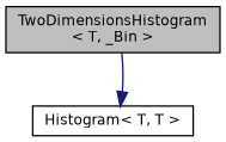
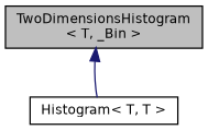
  digraph {
    node [color=black fontname=Helvetica fontsize=10 shape=record style=filled]
    n1 [fillcolor=grey75 fontcolor=black height=0.2 label="TwoDimensionsHistogram\l\< T, _Bin \>" width=0.4]
    n2 [fillcolor=white height=0.2 label="Histogram\< T, T \>" width=0.4]
-   n2 -> n1 [color=midnightblue dir=back fontname=Helvetica fontsize=10 labelfontname=Helvetica labelfontsize=10 style=solid]
+   n1 -> n2 [color=midnightblue dir=back fontname=Helvetica fontsize=10 labelfontname=Helvetica labelfontsize=10 style=solid]
  }
